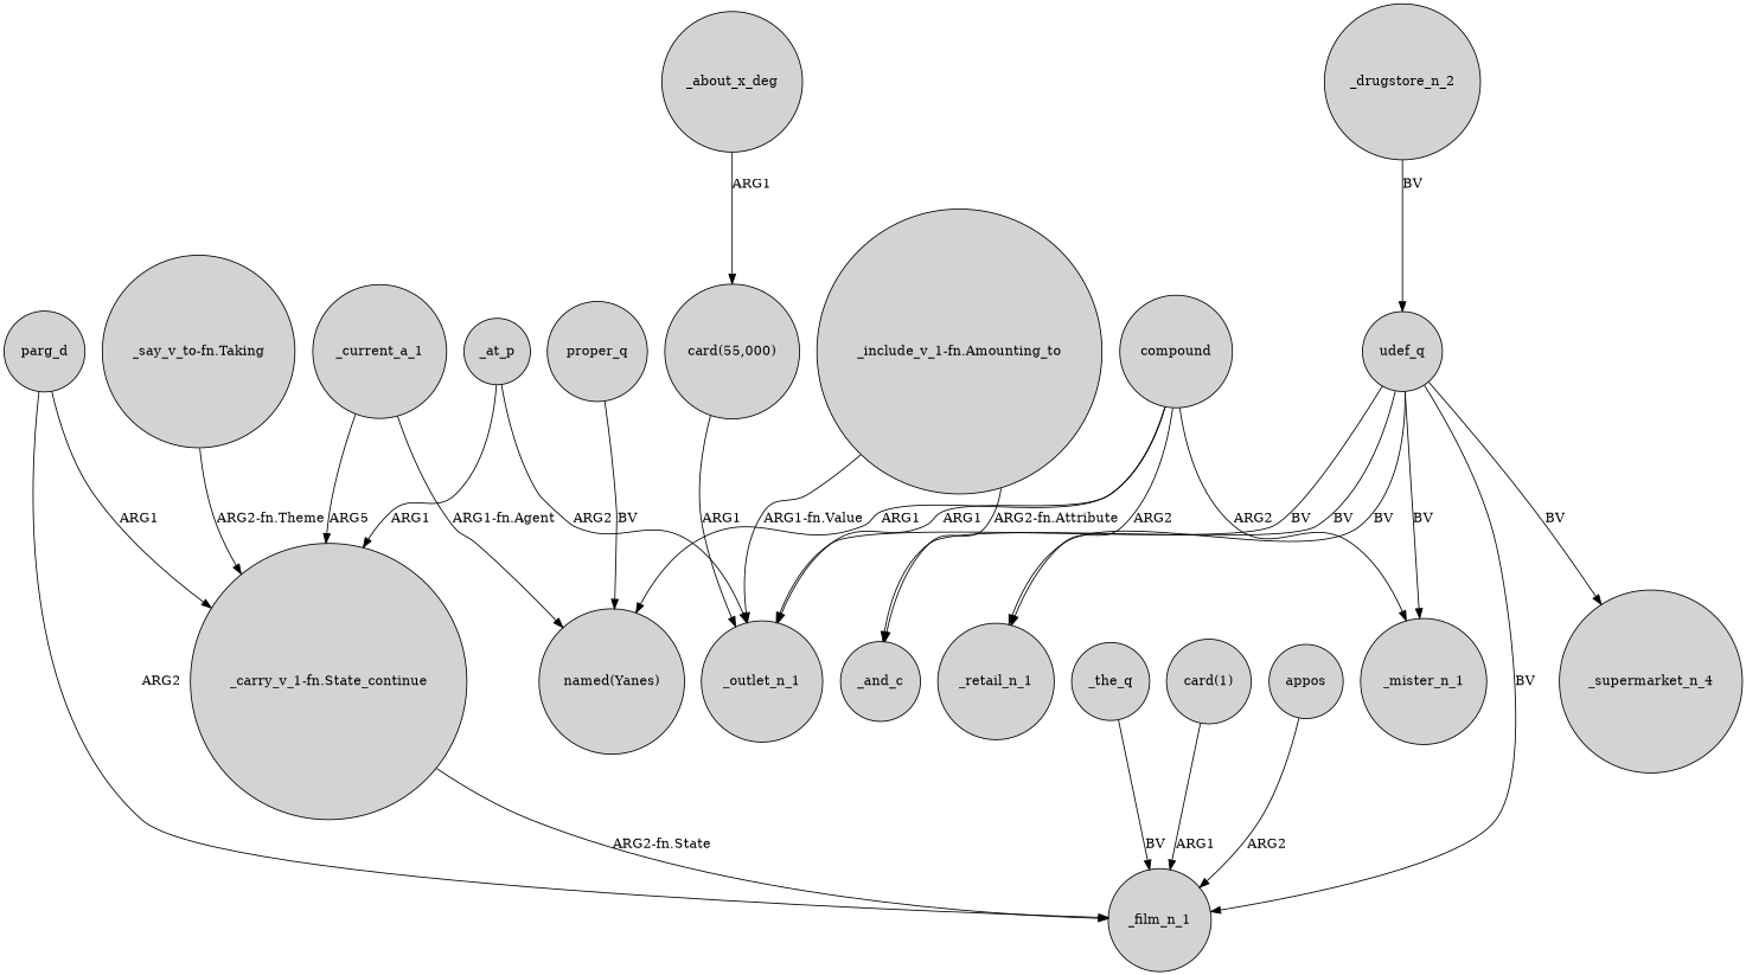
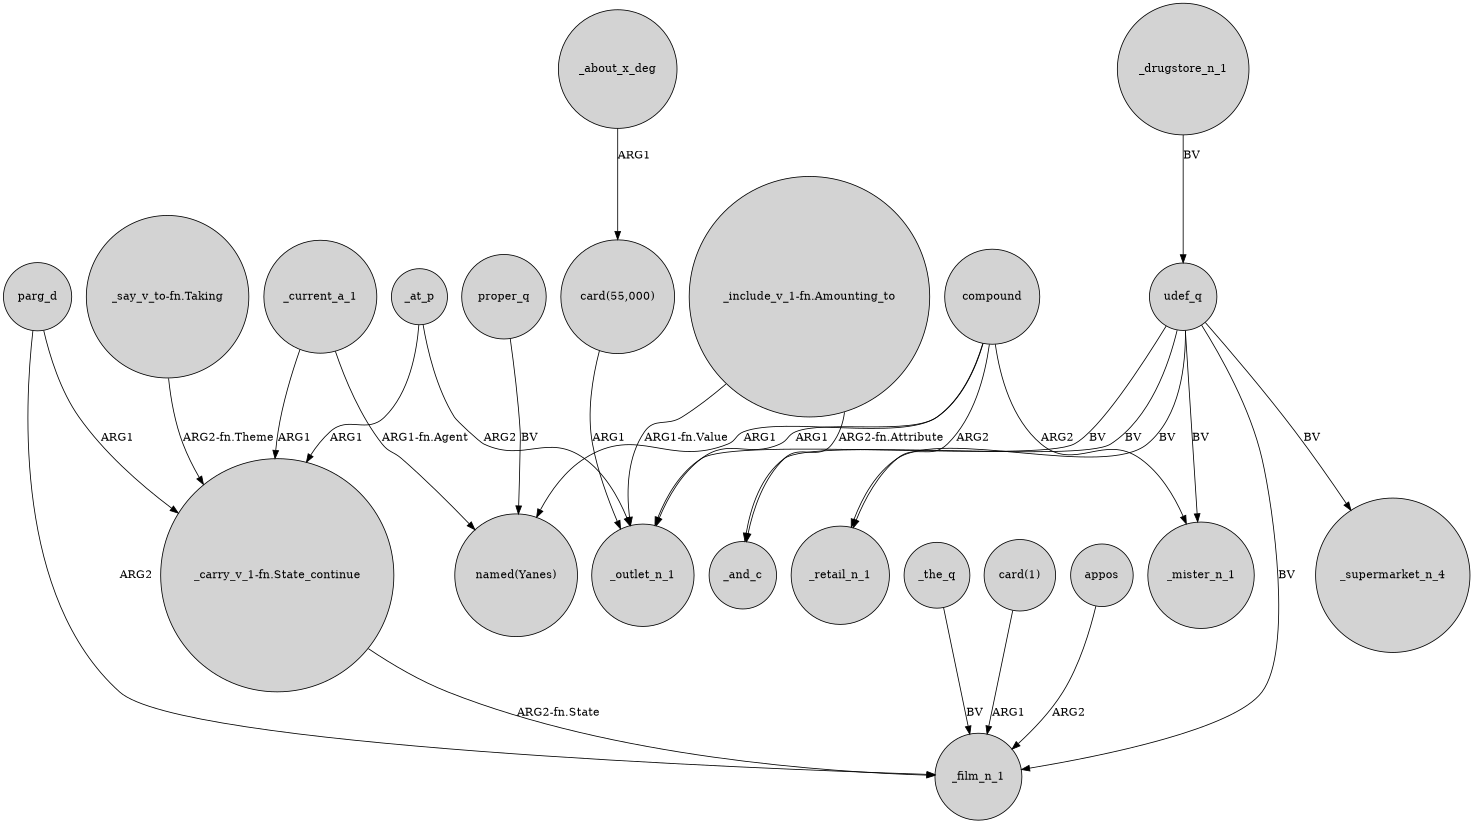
  digraph {
    node [shape=circle style=filled]
    compound
    _mister_n_1
    "named(Yanes)"
    _outlet_n_1
    _retail_n_1
    n6 [label="card(55,000)"]
    _about_x_deg
    parg_d
    _film_n_1
    "_carry_v_1-fn.State_continue"
    "_say_v_to-fn.Taking"
    udef_q
    _and_c
    n14 [label=_supermarket_n_4]
-   _drugstore_n_1 [label=_drugstore_n_2]
+   _drugstore_n_1
    _the_q
    _current_a_1
    "card(1)"
    proper_q
    _at_p
    appos
    "_include_v_1-fn.Amounting_to"
    compound -> _mister_n_1 [label=ARG2]
    compound -> "named(Yanes)" [label=ARG1]
    compound -> _outlet_n_1 [label=ARG1]
    compound -> _retail_n_1 [label=ARG2]
    n6 -> _outlet_n_1 [label=ARG1]
    _about_x_deg -> n6 [label=ARG1]
    parg_d -> _film_n_1 [label=ARG2]
    parg_d -> "_carry_v_1-fn.State_continue" [label=ARG1]
    "_carry_v_1-fn.State_continue" -> _film_n_1 [label="ARG2-fn.State"]
    "_say_v_to-fn.Taking" -> "_carry_v_1-fn.State_continue" [label="ARG2-fn.Theme"]
    udef_q -> _mister_n_1 [label=BV]
    udef_q -> _outlet_n_1 [label=BV]
    udef_q -> _retail_n_1 [label=BV]
    udef_q -> _film_n_1 [label=BV]
    udef_q -> _and_c [label=BV]
    udef_q -> n14 [label=BV]
    _drugstore_n_1 -> udef_q [label=BV]
    _the_q -> _film_n_1 [label=BV]
    _current_a_1 -> "named(Yanes)" [label="ARG1-fn.Agent"]
-   _current_a_1 -> "_carry_v_1-fn.State_continue" [label=ARG5]
+   _current_a_1 -> "_carry_v_1-fn.State_continue" [label=ARG1]
    "card(1)" -> _film_n_1 [label=ARG1]
    proper_q -> "named(Yanes)" [label=BV]
    _at_p -> _outlet_n_1 [label=ARG2]
    _at_p -> "_carry_v_1-fn.State_continue" [label=ARG1]
    appos -> _film_n_1 [label=ARG2]
    "_include_v_1-fn.Amounting_to" -> _outlet_n_1 [label="ARG1-fn.Value"]
    "_include_v_1-fn.Amounting_to" -> _and_c [label="ARG2-fn.Attribute"]
  }
